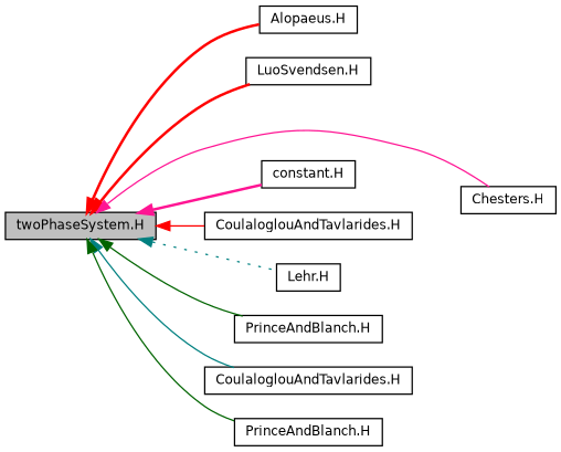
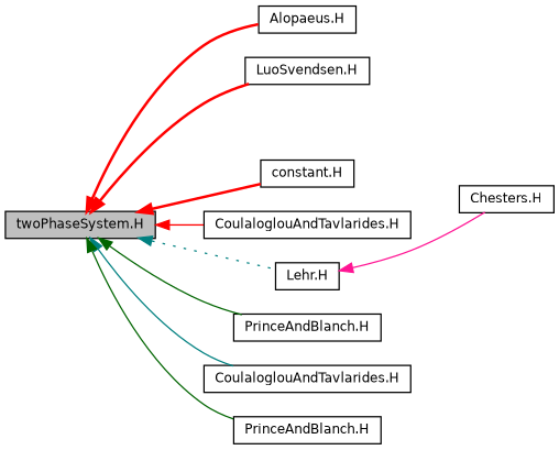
  digraph {
    rankdir=LR
    node [color=black fontname=Helvetica fontsize=10 shape=record]
    edge [color=red dir=back fontname=Helvetica fontsize=10 labelfontname=Helvetica labelfontsize=10 style=solid]
    n1 [fillcolor=grey75 fontcolor=black height=0.2 label="twoPhaseSystem.H" style=filled width=0.4]
    n2 [height=0.2 label="Alopaeus.H" width=0.4]
    n3 [height=0.2 label="LuoSvendsen.H" width=0.4]
    n4 [height=0.2 label="Chesters.H" width=0.4]
    n5 [height=0.2 label="constant.H" width=0.4]
    n6 [height=0.2 label="CoulaloglouAndTavlarides.H" width=0.4]
    n7 [height=0.2 label="Lehr.H" width=0.4]
    n8 [height=0.2 label="PrinceAndBlanch.H" width=0.4]
    n9 [height=0.2 label="CoulaloglouAndTavlarides.H" width=0.4]
    n10 [height=0.2 label="PrinceAndBlanch.H" width=0.4]
    n1 -> n2 [style=bold]
    n1 -> n3 [style=bold]
-   n1 -> n4 [color=deeppink]
-   n1 -> n5 [color=deeppink style=bold]
+   n7 -> n4 [color=deeppink]
+   n1 -> n5 [style=bold]
    n1 -> n6
    n1 -> n7 [color=teal style=dotted]
    n1 -> n8 [color=darkgreen]
    n1 -> n9 [color=teal]
    n1 -> n10 [color=darkgreen]
  }
